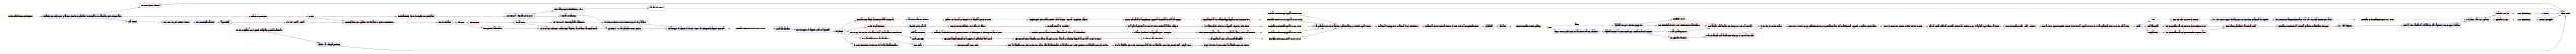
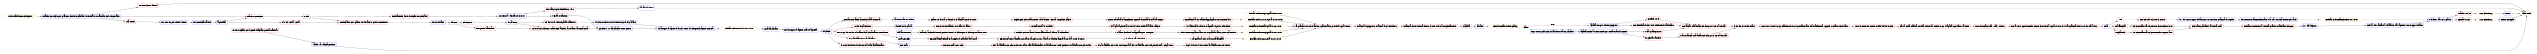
  digraph {
    rankdir=LR
    node [color=red shape=box]
    "ArthurRank4Convo3 begins." [color=orange shape=""]
    n2 [color=blue label="Qualche con siglio per qualcuno che deve passare l'e ternità in un dannato ciclo temporale?"]
    n3 [label="Stai bene?"]
    n4 [label="Da dove comincio?"]
    n5 [label="No. Non ci sto. [Fine.]"]
    n6 [color=blue label="No, non sto per niente *bene*."]
    n7 [color=blue label="B eh?"]
    "Chat ends." [color=orange shape=""]
    n9 [color=blue label="Nn cominciare a frmi"]
    n10 [label="Cominciamo con: quanto sei ubriaco in questo momento?"]
    n11 [label="Onestamente, forse è meglio non pensarci."]
    n12 [color=blue label="la predica."]
    n13 [color=blue label="Nn sn ubriaco."]
    n14 [color=blue label="Nn riesco a   fermarmi. Provto. "]
    n15 [label="Ti sei svegliato con il piede sbagliato questa mattina?"]
    n16 [label="Ok! Ok, scusa. Scusa."]
    n17 [color=blue label="k frose"]
    n18 [label="Merda. Ti capisco."]
    n19 [label="Non stai proprio benissimo, vero?"]
    n20 [color=blue label="Vabbè, va'. Lascia perdere."]
    n21 [label="Sii sincero."]
    n22 [label="Non posso biasimarti."]
    n23 [color=blue label="perché io   tu hai passato tutto questo"]
    n24 [color=blue label="Vai a frti fottere."]
    n25 [color=blue label="ok va bene"]
    n26 [label="Se in Duviri ci fossero stati degli alcolici, avrei fatto la stessa cosa."]
    n27 [color=blue label="ho bisogno di sapere di duviri. tutto. ho bisognodi sapere com'era."]
    n28 [label="Sei sicuro di volerne parlare adesso?"]
    n29 [color=orange label="Boolean ArthurDuviri is now true." shape=""]
    n30 [color=blue label="è l'unico modo in cui mi sento in grdo di p arlare"]
    n31 [color=blue label="csoa hai passato"]
    n32 [color=blue label="Ho bissogno di sapere cosa mi aspetta"]
    n33 [color=blue label="Ti prego."]
    n34 [label="So che è spaventoso."]
    n35 [label="Per un po' ho sorriso e ho fatto finta che andasse tutto bene."]
    n36 [label="Ero così invidioso di chi non era stato abbandonato."]
    n37 [label="Ero dannatamente *arrabbiato*."]
    n38 [label="È stato così facile arrendersi alla tristezza."]
    n39 [color=blue label="fottiti nn ho paura"]
    n40 [color=blue label="cosa? perché?"]
    n41 [color=blue label="con cosa?"]
    n42 [color=blue label="la tristezza è un veleno"]
    n43 [label="Non ti sto insultando, è un dato di *fatto*."]
    n44 [label="Perché la finta felicità era meglio di qualsiasi altra cosa."]
    n45 [color=blue label="dell'altro tenno?"]
    n46 [label="Diavolo, anche dei nostri genitori morti. Di chiunque. Di chiunque tranne *me*."]
    n47 [label="Non con cosa. Con *Chi.*"]
    n48 [label="Esatto. Ti divora. Ti dissolve. Ti lascia a pezzi e vuoto."]
    n49 [label="Questa merda è *orribile*."]
    n50 [label="Perché se avessi lasciato scivolare via quel sorriso, allora si sarebbe aperta la porta a *tutto il resto*."]
    n51 [label="Perché così non avrei dovuto affrontare il dolore, la solitudine."]
    n52 [label="Ero arrabbiato con coloro che non erano stati abbandonati. Arrabbiato con i miei genitori. Arrabbiato con gli Orokin."]
    n53 [label="Toglie ogni colore dal mondo. Ma è anche... sicura. Semplice. Facile."]
    n54 [label="E la paura penetra in tutto il resto. E inizia a farti reagire."]
    n55 [label="Il dolore. La solitudine."]
    n56 [label="Il fatto che fossi intrappolato per *sempre*."]
    n57 [label="Ero arrabbiato con tutti, non importava chi. Arrabbiato con tutti perché. Era. Colpa. Loro."]
    n58 [label="Come una calda e accogliente coperta diventata fredda da tempo."]
    n59 [label="Si trasforma in dolore. In agonia. E poi in solitudine."]
    n60 [label="La gioia era solo una stupida facciata."]
    n61 [label="Volevo essere qualcun altro. In un qualsiasi altro posto. Da morire."]
    n62 [label="E più di tutto il resto? Ero arrabbiato con me stesso."]
    n63 [label="È qualcosa a cui è facile aggrapparsi nei momenti bui."]
    n64 [color=orange label="Boolean ArthurFearSpiral is now true." shape=""]
    n65 [color=orange label="Boolean ArthurJoySpiral is now true." shape=""]
    n66 [color=orange label="Boolean ArthurEnvySpiral is now true." shape=""]
    n67 [color=orange label="Boolean ArthurSorrowSpiral is now true." shape=""]
    n68 [label="Ma quando tutto ciò svanisce, qualcos'altro prende il sopravvento."]
    n69 [color=orange label="Boolean ArthurAngerSpiral is now true." shape=""]
    n70 [label="Qualcosa di peggiore. Qualcosa di più insidioso."]
    n71 [label="Qualcosa che si insinua dentro di te e ti divora completamente."]
    n72 [label="L'apatia."]
    n73 [color=blue label=cazzate]
    n74 [color=orange label="Check boolean ArthurApathy" shape=""]
    n75 [color=blue label="dopo tutto quello che mi hai detto di aver passato?"]
    n76 [color=blue label="l'apatia non può essere peggiore"]
    n77 [color=blue label="l'apatia sembra l'unico modo per restare sani di mente"]
    n78 [label="Credimi. Lo è."]
    n79 [label="Non desiderare che i tuoi sentimenti svaniscano."]
    n80 [label="Lo pensavo anch'io."]
    n81 [label="Ma a quale prezzo?"]
    n82 [label="Non lasciar mai andare ciò che provi. Né ora né mai."]
    n83 [label="Ma non lasciar mai andare ciò che provi. Né ora né mai."]
    n84 [label="È ciò che ci rende umani."]
    n85 [label="Non sono i nostri corpi, neanche ciò in cui possiamo fare una Trasferenza, oggetti o creature che siano."]
    n86 [label="Sono le emozioni. Tutte. Quelle belle e brutte."]
    n87 [label="Paura. Gioia. Rabbia. Invidia. Tristezza. Anche un po' di apatia ogni tanto va bene."]
    n88 [label="Non rinunciarci mai, *mai*, Arthur."]
    n89 [label="Prova tutto. Ogni secondo. È così che riesci a sopravvivere. E tu hai qualcosa che io non ho mai avuto."]
    n90 [color=blue label="cosa?"]
    n91 [label="Degli amici."]
    n92 [label="Una famiglia."]
    n93 [label="Me."]
    n94 [label="Sei circondato da sei persone che tengono a te."]
    n95 [label="Sei circondato da sei persone che credono in te."]
    n96 [label="Non sei solo. Ci sono io con te."]
    n97 [label="Che stanno passando la stessa cosa."]
    n98 [color=blue label="io... oh. sono troppo ubriaco per non scrivere qualcosa di stupido."]
    n99 [label="Possiamo sostenerci a vicenda quando ne abbiamo bisogno."]
    n100 [color=blue label="dorvemmo seriamente fermarci ora, ma...ne riparleremo più tardi."]
    n101 [color=blue label="io... hai ragione"]
    n102 [color=orange label="Boolean ArthurRainCheck is now true." shape=""]
    n103 [color=blue label="merda, devo andare a sdraiarmi. hai ragione. sono troppo ubriaco."]
    n104 [color=blue label="e drifter? davvero, grazie."]
    n105 [label="Quando vuoi, A."]
    n106 [label="Riposati un po'."]
    n107 [color=orange label="+20 Chemistry" shape=""]
    n108 [color=orange label="+20 Chemistry" shape=""]
    n109 [color=blue label=notte]
    n110 [color=blue label="ottimo consiglio"]
    "ArthurRank4Convo3 begins." -> n2
    n2 -> n3
    n2 -> n4
    n2 -> n5
    n3 -> n6
    n4 -> n7
    n5 -> "Chat ends."
    n6 -> n9
    n7 -> n10
    n7 -> n11
    n9 -> n12
    n10 -> n13
    n11 -> n14
-   n12 -> n15
+   n12 -> n4
    n12 -> n16
    n13 -> n17
    n14 -> n18
    n14 -> n19
    n15 -> n20
    n16 -> n10
    n17 -> n21
    n17 -> n22
    n18 -> n23
    n19 -> n24
    n20 -> "Chat ends."
    n21 -> n25
    n22 -> n26
    n23 -> n27
    n24 -> "Chat ends."
    n25 -> n26
    n25 -> n28
    n26 -> n23
    n27 -> n29
    n28 -> n30
    n29 -> n31
    n30 -> n27
    n31 -> n32
    n32 -> n33
    n33 -> n34
    n33 -> n35
    n33 -> n36
    n33 -> n37
    n33 -> n38
    n34 -> n39
    n35 -> n40
    n37 -> n41
    n38 -> n42
    n39 -> n43
    n40 -> n44
    n41 -> n47
    n42 -> n48
    n43 -> n49
    n44 -> n50
    n45 -> n46
    n46 -> n51
    n47 -> n52
    n48 -> n53
    n49 -> n54
    n50 -> n55
    n51 -> n56
    n52 -> n57
    n53 -> n58
    n54 -> n59
    n55 -> n60
    n56 -> n61
    n57 -> n62
    n58 -> n63
    n59 -> n64
    n60 -> n65
    n61 -> n66
    n63 -> n67
    n64 -> n68
    n65 -> n68
    n66 -> n68
    n67 -> n68
    n68 -> n70
    n69 -> n68
    n70 -> n71
    n71 -> n72
    n72 -> n73
    n73 -> n74
-   n74 -> n75 [color=green label=true]
-   n74 -> n76 [color=brown label=false]
+   n74 -> n75 [color=green label=false]
+   n74 -> n76 [color=brown label=true]
    n75 -> n77
    n76 -> n78
    n76 -> n79
    n77 -> n80
    n77 -> n81
    n78 -> n82
    n79 -> n82
    n80 -> n83
    n81 -> n82
    n82 -> n84
    n83 -> n84
    n84 -> n85
    n85 -> n86
    n86 -> n87
    n87 -> n88
    n88 -> n89
    n89 -> n90
    n90 -> n91
    n90 -> n92
    n90 -> n93
    n91 -> n94
    n92 -> n95
    n93 -> n96
    n94 -> n97
    n95 -> n97
    n96 -> n98
    n97 -> n99
    n98 -> n100
    n99 -> n101
    n100 -> n102
    n101 -> n103
    n102 -> n104
    n103 -> n104
    n104 -> n105
    n104 -> n106
    n105 -> n107
    n106 -> n108
    n107 -> n109
    n108 -> n110
    n109 -> "Chat ends."
    n110 -> "Chat ends."
  }
